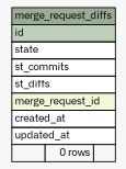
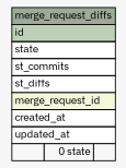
  digraph {
    bgcolor="#f7f7f7"
    fontname="IBM Plex Sans"
    fontsize=11
    nodesep=0.18
    rankdir=RL
    ranksep=0.46
-   n1 [fontname="IBM Plex Sans" fontsize=11 label=<     <TABLE BORDER="0" CELLBORDER="1" CELLSPACING="0" BGCOLOR="#ffffff">       <TR><TD COLSPAN="3" BGCOLOR="#9bab96" ALIGN="CENTER">merge_request_diffs</TD></TR>       <TR><TD PORT="id" COLSPAN="3" BGCOLOR="#bed1b8" ALIGN="LEFT">id</TD></TR>       <TR><TD PORT="state" COLSPAN="3" ALIGN="LEFT">state</TD></TR>       <TR><TD PORT="st_commits" COLSPAN="3" ALIGN="LEFT">st_commits</TD></TR>       <TR><TD PORT="st_diffs" COLSPAN="3" ALIGN="LEFT">st_diffs</TD></TR>       <TR><TD PORT="merge_request_id" COLSPAN="3" BGCOLOR="#f4f7da" ALIGN="LEFT">merge_request_id</TD></TR>       <TR><TD PORT="created_at" COLSPAN="3" ALIGN="LEFT">created_at</TD></TR>       <TR><TD PORT="updated_at" COLSPAN="3" ALIGN="LEFT">updated_at</TD></TR>       <TR><TD ALIGN="LEFT" BGCOLOR="#f7f7f7">  </TD><TD ALIGN="RIGHT" BGCOLOR="#f7f7f7">0 rows</TD><TD ALIGN="RIGHT" BGCOLOR="#f7f7f7">  </TD></TR>     </TABLE>> shape=plaintext]
+   n1 [fontname="IBM Plex Sans" fontsize=11 label=<     <TABLE BORDER="0" CELLBORDER="1" CELLSPACING="0" BGCOLOR="#ffffff">       <TR><TD COLSPAN="3" BGCOLOR="#9bab96" ALIGN="CENTER">merge_request_diffs</TD></TR>       <TR><TD PORT="id" COLSPAN="3" BGCOLOR="#bed1b8" ALIGN="LEFT">id</TD></TR>       <TR><TD PORT="state" COLSPAN="3" ALIGN="LEFT">state</TD></TR>       <TR><TD PORT="st_commits" COLSPAN="3" ALIGN="LEFT">st_commits</TD></TR>       <TR><TD PORT="st_diffs" COLSPAN="3" ALIGN="LEFT">st_diffs</TD></TR>       <TR><TD PORT="merge_request_id" COLSPAN="3" BGCOLOR="#f4f7da" ALIGN="LEFT">merge_request_id</TD></TR>       <TR><TD PORT="created_at" COLSPAN="3" ALIGN="LEFT">created_at</TD></TR>       <TR><TD PORT="updated_at" COLSPAN="3" ALIGN="LEFT">updated_at</TD></TR>       <TR><TD ALIGN="LEFT" BGCOLOR="#f7f7f7">  </TD><TD ALIGN="RIGHT" BGCOLOR="#f7f7f7">0 state</TD><TD ALIGN="RIGHT" BGCOLOR="#f7f7f7">  </TD></TR>     </TABLE>> shape=plaintext]
  }
